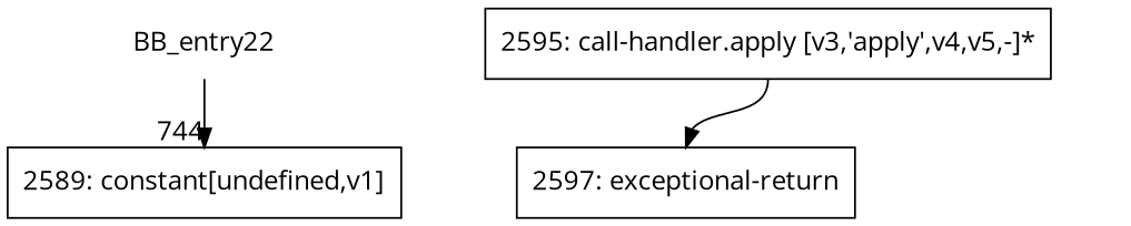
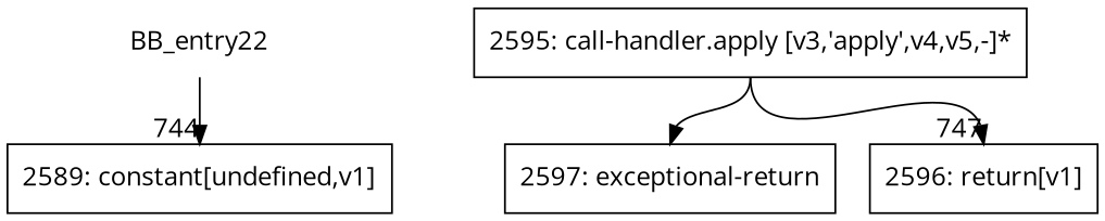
  digraph {
    fontname="Open Sans"
    rankdir=TD
    node [fontname="Open Sans" shape=record]
    edge [fontname="Open Sans" headport=n tailport=s]
    n1 [label=BB_entry22 shape=none]
    n2 [label="{2589: constant[undefined,v1]}"]
    n3 [label="{2595: call-handler.apply [v3,'apply',v4,v5,-]*}"]
    n4 [label="{2597: exceptional-return}"]
+   n5 [label="{2596: return[v1]}"]
    n1 -> n2 [headlabel="    744"]
    n3 -> n4 [color=black]
+   n3 -> n5 [headlabel="      747"]
  }
